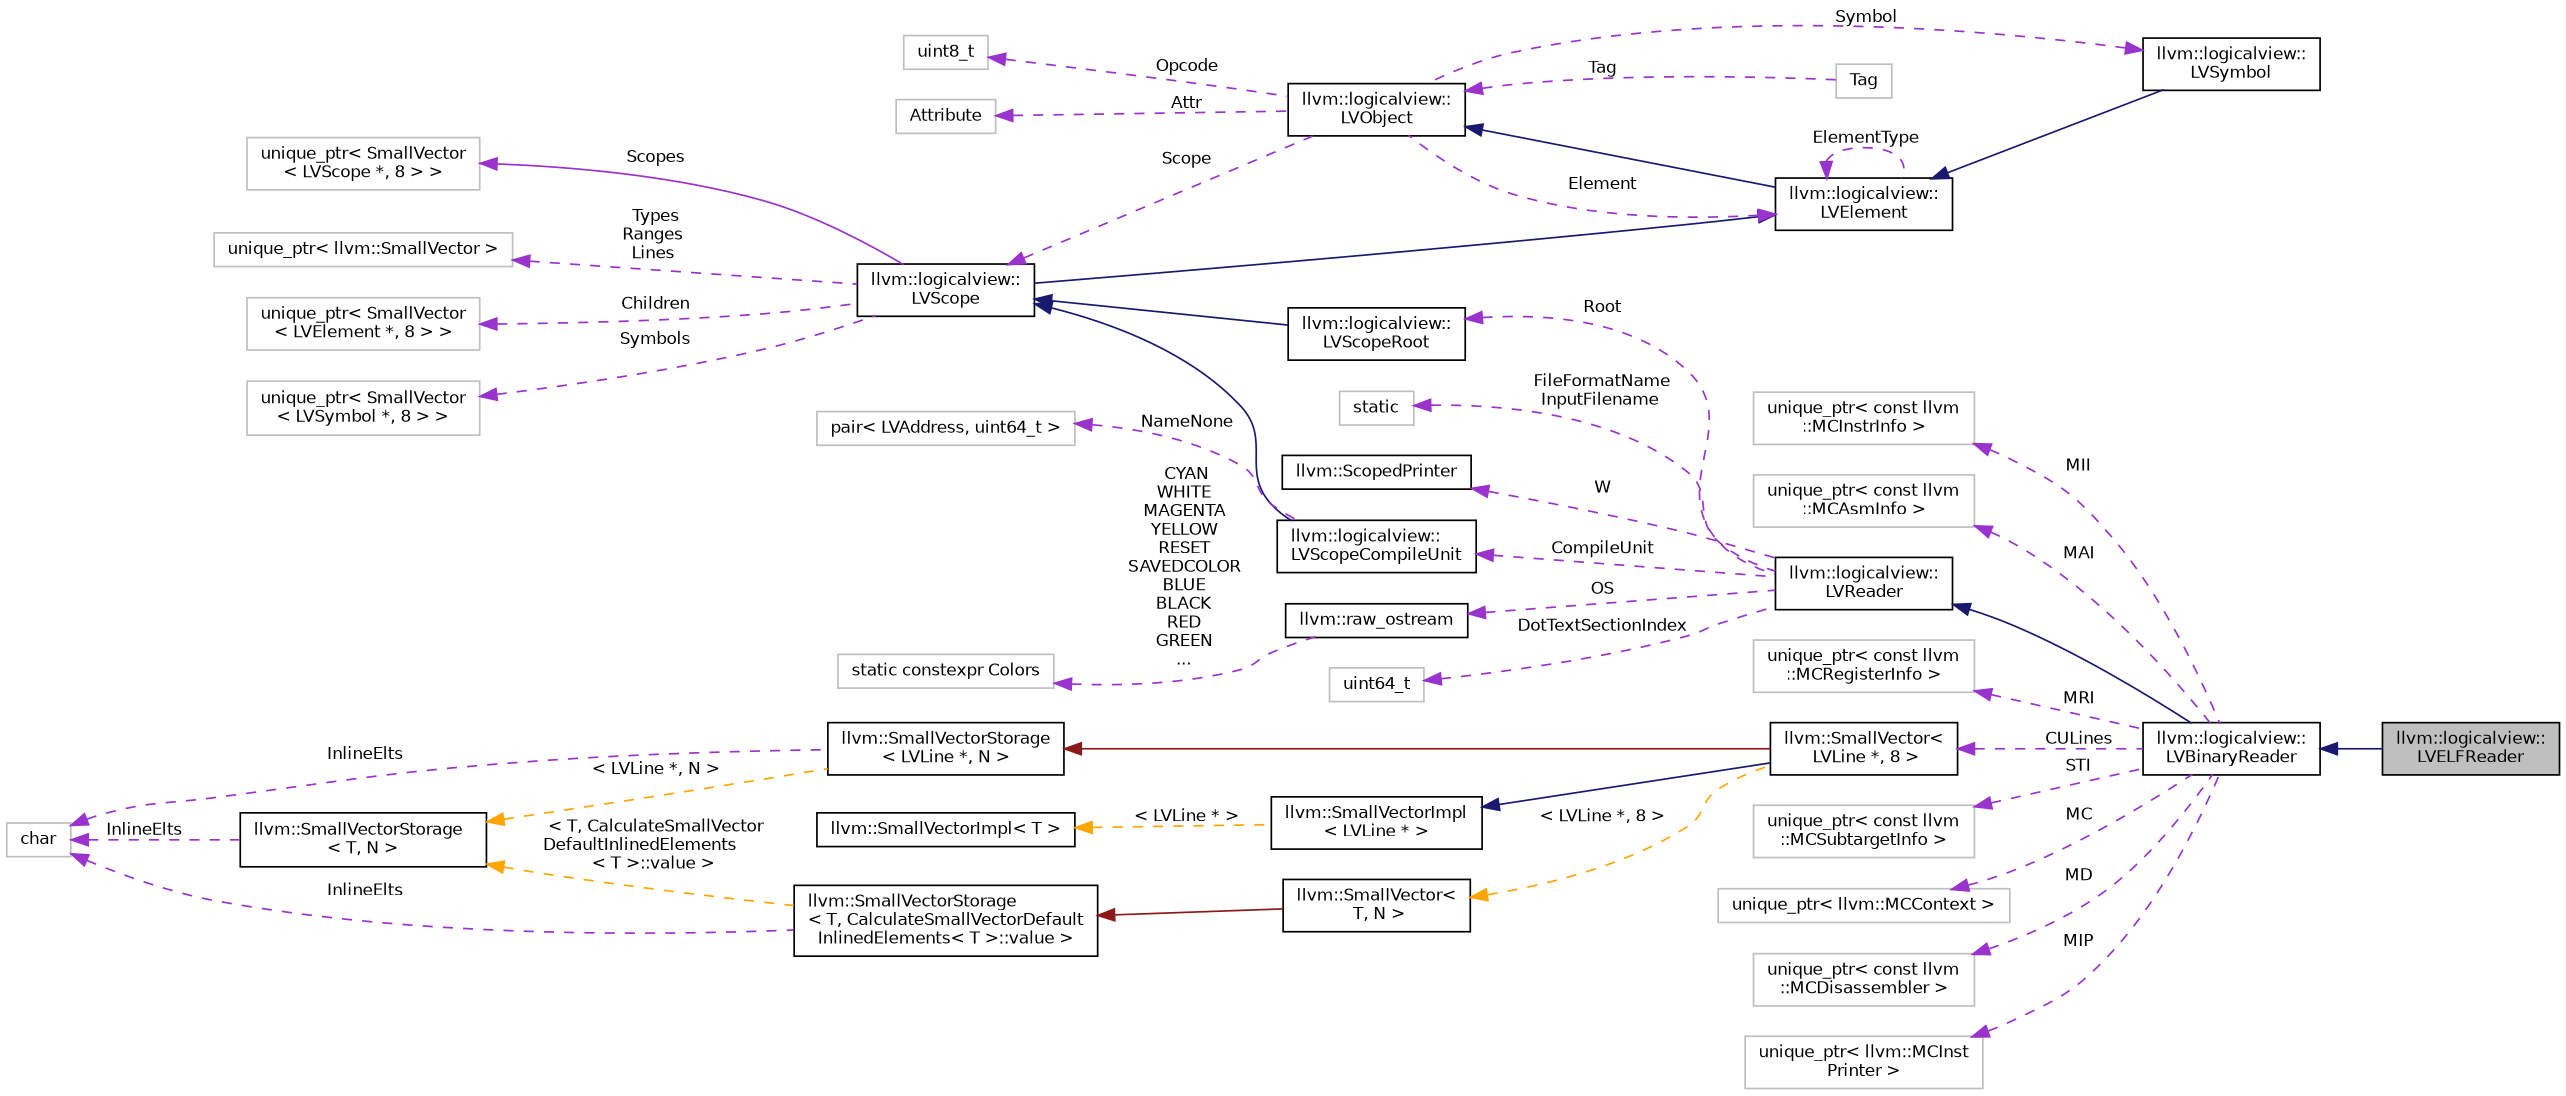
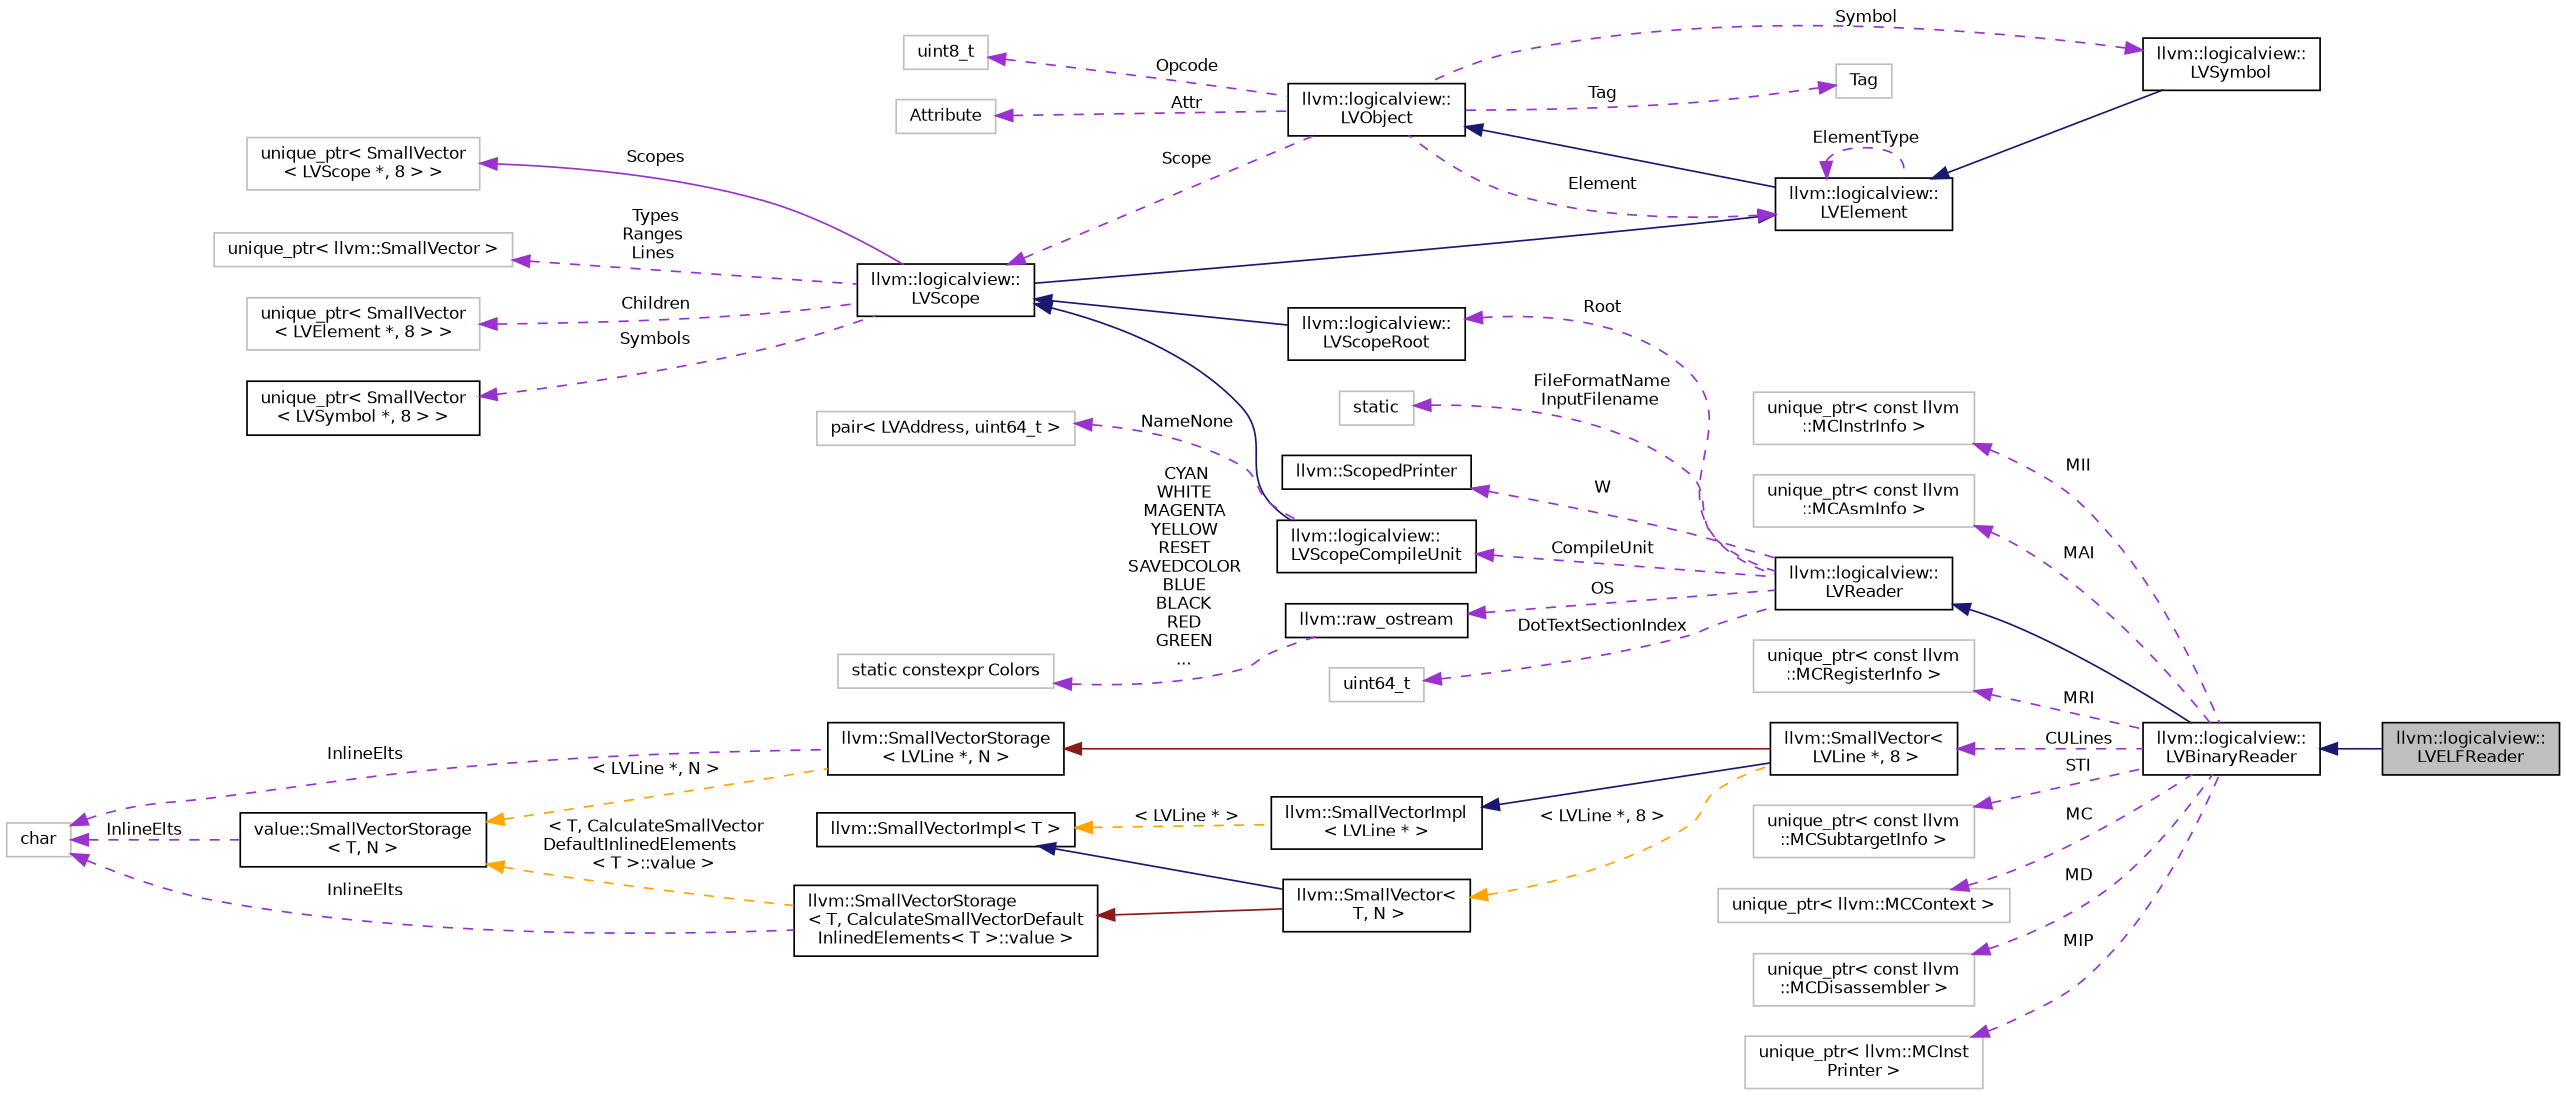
  digraph {
    rankdir=LR
    node [color=grey75 fontname=Helvetica fontsize=10 shape=record]
    edge [color=darkorchid3 dir=back fontname=Helvetica fontsize=10 labelfontname=Helvetica labelfontsize=10 style=dashed]
    n1 [color=black fillcolor=grey75 fontcolor=black height=0.2 label="llvm::logicalview::\lLVELFReader" style=filled width=0.4]
    n2 [color=black height=0.2 label="llvm::logicalview::\lLVBinaryReader" width=0.4]
    n3 [color=black height=0.2 label="llvm::logicalview::\lLVReader" width=0.4]
    n4 [color=black height=0.2 label="llvm::logicalview::\lLVScopeRoot" width=0.4]
    n5 [color=black height=0.2 label="llvm::logicalview::\lLVScope" width=0.4]
    n6 [color=black height=0.2 label="llvm::logicalview::\lLVObject" width=0.4]
    n7 [color=black height=0.2 label="llvm::logicalview::\lLVScopeCompileUnit" width=0.4]
    n8 [color=black height=0.2 label="llvm::logicalview::\lLVElement" width=0.4]
    n9 [color=black height=0.2 label="llvm::logicalview::\lLVSymbol" width=0.4]
    n10 [height=0.2 label=Tag width=0.4]
    n11 [height=0.2 label=uint8_t width=0.4]
    n12 [height=0.2 label=Attribute width=0.4]
    n13 [height=0.2 label="unique_ptr\< SmallVector\l\< LVScope *, 8 \> \>" width=0.4]
    n14 [height=0.2 label="unique_ptr\< llvm::SmallVector \>" width=0.4]
    n15 [height=0.2 label="unique_ptr\< SmallVector\l\< LVElement *, 8 \> \>" width=0.4]
-   n16 [height=0.2 label="unique_ptr\< SmallVector\l\< LVSymbol *, 8 \> \>" width=0.4]
+   n16 [color=black height=0.2 label="unique_ptr\< SmallVector\l\< LVSymbol *, 8 \> \>" width=0.4]
    n17 [height=0.2 label=uint64_t width=0.4]
    n18 [height=0.2 label="pair\< LVAddress, uint64_t \>" width=0.4]
    n19 [height=0.2 label=static width=0.4]
    n20 [color=black height=0.2 label="llvm::ScopedPrinter" width=0.4]
    n21 [color=black height=0.2 label="llvm::raw_ostream" width=0.4]
    n22 [height=0.2 label="static constexpr Colors" width=0.4]
    n23 [height=0.2 label="unique_ptr\< const llvm\l::MCRegisterInfo \>" width=0.4]
    n24 [color=black height=0.2 label="llvm::SmallVector\<\l LVLine *, 8 \>" width=0.4]
    n25 [color=black height=0.2 label="llvm::SmallVectorImpl\l\< LVLine * \>" width=0.4]
    n26 [color=black height=0.2 label="llvm::SmallVectorImpl\< T \>" width=0.4]
    n27 [color=black height=0.2 label="llvm::SmallVector\<\l T, N \>" width=0.4]
    n28 [color=black height=0.2 label="llvm::SmallVectorStorage\l\< LVLine *, N \>" width=0.4]
    n29 [height=0.2 label=char width=0.4]
-   n30 [color=black height=0.2 label="llvm::SmallVectorStorage\l\< T, N \>" width=0.4]
+   n30 [color=black height=0.2 label="value::SmallVectorStorage\l\< T, N \>" width=0.4]
    n31 [color=black height=0.2 label="llvm::SmallVectorStorage\l\< T, CalculateSmallVectorDefault\lInlinedElements\< T \>::value \>" width=0.4]
    n32 [height=0.2 label="unique_ptr\< const llvm\l::MCSubtargetInfo \>" width=0.4]
    n33 [height=0.2 label="unique_ptr\< llvm::MCContext \>" width=0.4]
    n34 [height=0.2 label="unique_ptr\< const llvm\l::MCDisassembler \>" width=0.4]
    n35 [height=0.2 label="unique_ptr\< llvm::MCInst\lPrinter \>" width=0.4]
    n36 [height=0.2 label="unique_ptr\< const llvm\l::MCInstrInfo \>" width=0.4]
    n37 [height=0.2 label="unique_ptr\< const llvm\l::MCAsmInfo \>" width=0.4]
    n2 -> n1 [color=midnightblue style=solid]
    n3 -> n2 [color=midnightblue style=solid]
    n4 -> n3 [label=" Root"]
    n5 -> n4 [color=midnightblue style=solid]
    n5 -> n6 [label=" Scope"]
    n5 -> n7 [color=midnightblue style=solid]
    n6 -> n8 [color=midnightblue style=solid]
    n7 -> n3 [label=" CompileUnit"]
    n8 -> n5 [color=midnightblue style=solid]
    n8 -> n6 [label=" Element"]
    n8 -> n8 [label=" ElementType"]
    n8 -> n9 [color=midnightblue style=solid]
    n9 -> n6 [label=" Symbol"]
-   n6 -> n10 [label=" Tag"]
+   n10 -> n6 [label=" Tag"]
    n11 -> n6 [label=" Opcode"]
    n12 -> n6 [label=" Attr"]
    n13 -> n5 [label=" Scopes" style=solid]
    n14 -> n5 [label=" Types\nRanges\nLines"]
    n15 -> n5 [label=" Children"]
    n16 -> n5 [label=" Symbols"]
    n17 -> n3 [label=" DotTextSectionIndex"]
    n18 -> n7 [label=" NameNone"]
    n19 -> n3 [label=" FileFormatName\nInputFilename"]
    n20 -> n3 [label=" W"]
    n21 -> n3 [label=" OS"]
    n22 -> n21 [label=" CYAN\nWHITE\nMAGENTA\nYELLOW\nRESET\nSAVEDCOLOR\nBLUE\nBLACK\nRED\nGREEN\n..."]
    n23 -> n2 [label=" MRI"]
    n24 -> n2 [label=" CULines"]
    n25 -> n24 [color=midnightblue style=solid]
    n26 -> n25 [color=orange label=" \< LVLine * \>"]
+   n26 -> n27 [color=midnightblue style=solid]
    n27 -> n24 [color=orange label=" \< LVLine *, 8 \>"]
    n28 -> n24 [color=firebrick4 style=solid]
    n29 -> n28 [label=" InlineElts"]
    n29 -> n30 [label=" InlineElts"]
    n29 -> n31 [label=" InlineElts"]
    n30 -> n28 [color=orange label=" \< LVLine *, N \>"]
    n30 -> n31 [color=orange label=" \< T, CalculateSmallVector\lDefaultInlinedElements\l\< T \>::value \>"]
    n31 -> n27 [color=firebrick4 style=solid]
    n32 -> n2 [label=" STI"]
    n33 -> n2 [label=" MC"]
    n34 -> n2 [label=" MD"]
    n35 -> n2 [label=" MIP"]
    n36 -> n2 [label=" MII"]
    n37 -> n2 [label=" MAI"]
  }
